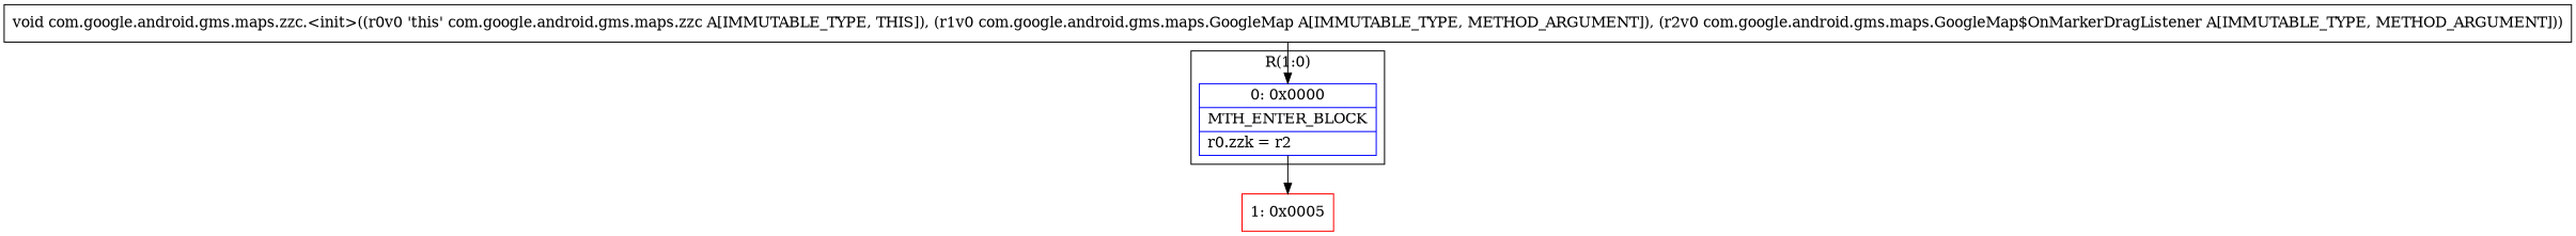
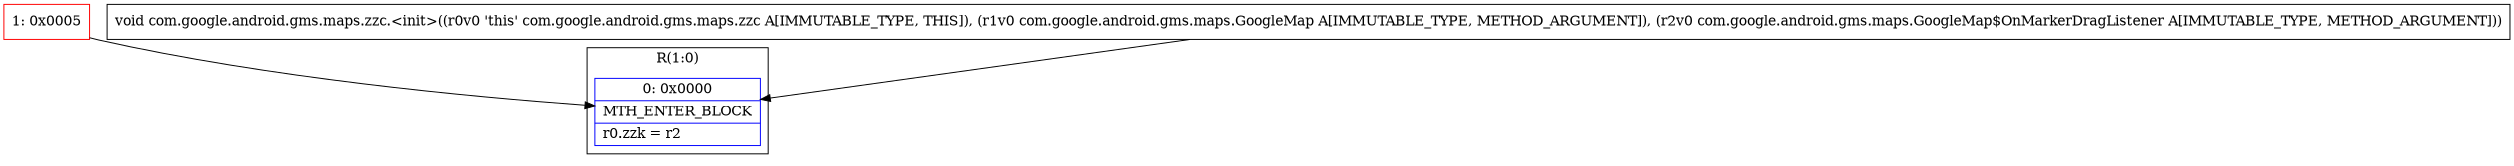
  digraph {
    node [shape=record]
    n1 [color=blue label="{0\:\ 0x0000|MTH_ENTER_BLOCK\l|r0.zzk = r2\l}"]
    n2 [color=red label="{1\:\ 0x0005}"]
    n3 [label="{void com.google.android.gms.maps.zzc.\<init\>((r0v0 'this' com.google.android.gms.maps.zzc A[IMMUTABLE_TYPE, THIS]), (r1v0 com.google.android.gms.maps.GoogleMap A[IMMUTABLE_TYPE, METHOD_ARGUMENT]), (r2v0 com.google.android.gms.maps.GoogleMap$OnMarkerDragListener A[IMMUTABLE_TYPE, METHOD_ARGUMENT])) }"]
    subgraph cluster_1 {
      label="R(1:0)"
      n1
    }
-   n1 -> n2
+   n2 -> n1
    n3 -> n1
  }
